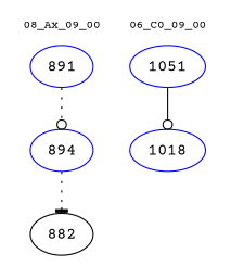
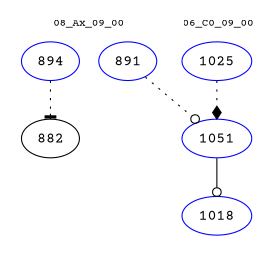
  digraph {
    fontname="Courier Prime"
    node [color=blue fontname="Courier Prime"]
    edge [arrowhead=odot color=black fontname="Courier Prime" style=dotted]
    n1 [label=891]
    n2 [color=black label=882]
    n3 [label=894]
+   n4 [label=1025]
    n5 [label=1018]
    n6 [label=1051]
    subgraph cluster_1 {
      color=white
      fontsize=10
      label="08_Ax_09_00"
      n1
      n2
      n3
    }
    subgraph cluster_2 {
      color=white
      fontsize=10
      label="06_C0_09_00"
+     n4
      n5
      n6
    }
-   n1 -> n3
+   n1 -> n6
    n3 -> n2 [arrowhead=tee]
+   n4 -> n6 [arrowhead=diamond]
    n6 -> n5 [style=solid]
  }
